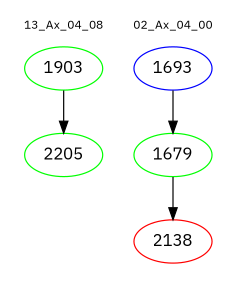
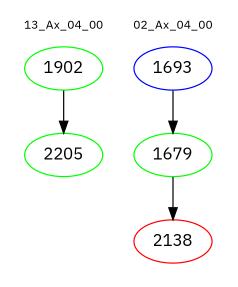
  digraph {
    fontname="IBM Plex Sans"
    node [color=green fontname="IBM Plex Sans"]
    edge [color=black fontname="IBM Plex Sans"]
-   n1 [label=1903]
+   n1 [label=1902]
    n2 [label=2205]
    n3 [color=blue label=1693]
    n4 [label=1679]
    n5 [color=red label=2138]
    subgraph cluster_1 {
      color=white
      fontsize=10
-     label="13_Ax_04_08"
+     label="13_Ax_04_00"
      n1
      n2
    }
    subgraph cluster_2 {
      color=white
      fontsize=10
      label="02_Ax_04_00"
      n3
      n4
      n5
    }
    n1 -> n2
    n3 -> n4
    n4 -> n5
  }
